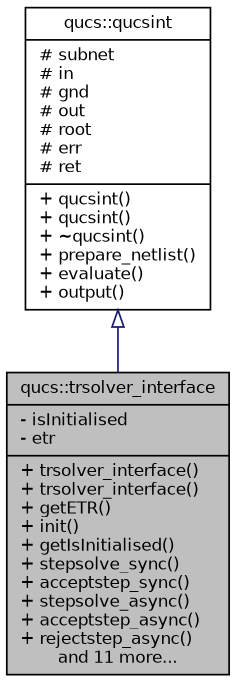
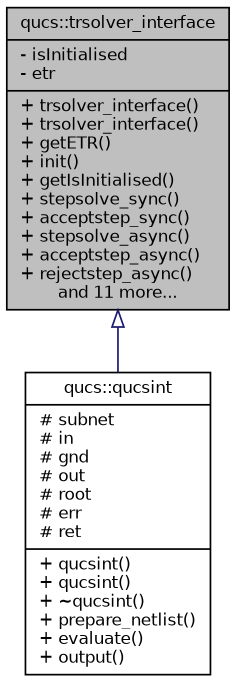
  digraph {
    fontname="DejaVu Sans"
    node [color=black fontname="DejaVu Sans" fontsize=10 shape=record style=filled]
    n1 [fillcolor=grey75 fontcolor=black height=0.2 label="{qucs::trsolver_interface\n|- isInitialised\l- etr\l|+ trsolver_interface()\l+ trsolver_interface()\l+ getETR()\l+ init()\l+ getIsInitialised()\l+ stepsolve_sync()\l+ acceptstep_sync()\l+ stepsolve_async()\l+ acceptstep_async()\l+ rejectstep_async()\land 11 more...}" width=0.4]
    n2 [fillcolor=white height=0.2 label="{qucs::qucsint\n|# subnet\l# in\l# gnd\l# out\l# root\l# err\l# ret\l|+ qucsint()\l+ qucsint()\l+ ~qucsint()\l+ prepare_netlist()\l+ evaluate()\l+ output()\l}" width=0.4]
-   n2 -> n1 [arrowtail=onormal color=midnightblue dir=back fontname="DejaVu Sans" fontsize=10 labelfontname=Helvetica labelfontsize=10 style=solid]
+   n1 -> n2 [arrowtail=onormal color=midnightblue dir=back fontname="DejaVu Sans" fontsize=10 labelfontname=Helvetica labelfontsize=10 style=solid]
  }
